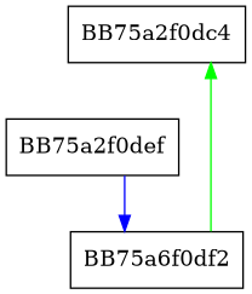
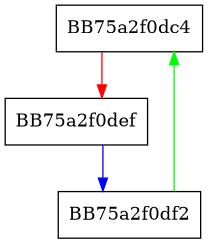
  digraph {
    splines=ortho
    node [shape=box]
    BB75a2f0dc4
    BB75a2f0def
-   BB75a2f0df2 [label=BB75a6f0df2]
+   BB75a2f0df2
+   BB75a2f0dc4 -> BB75a2f0def [color=red]
    BB75a2f0def -> BB75a2f0df2 [color=blue]
    BB75a2f0df2 -> BB75a2f0dc4 [color=green]
  }
